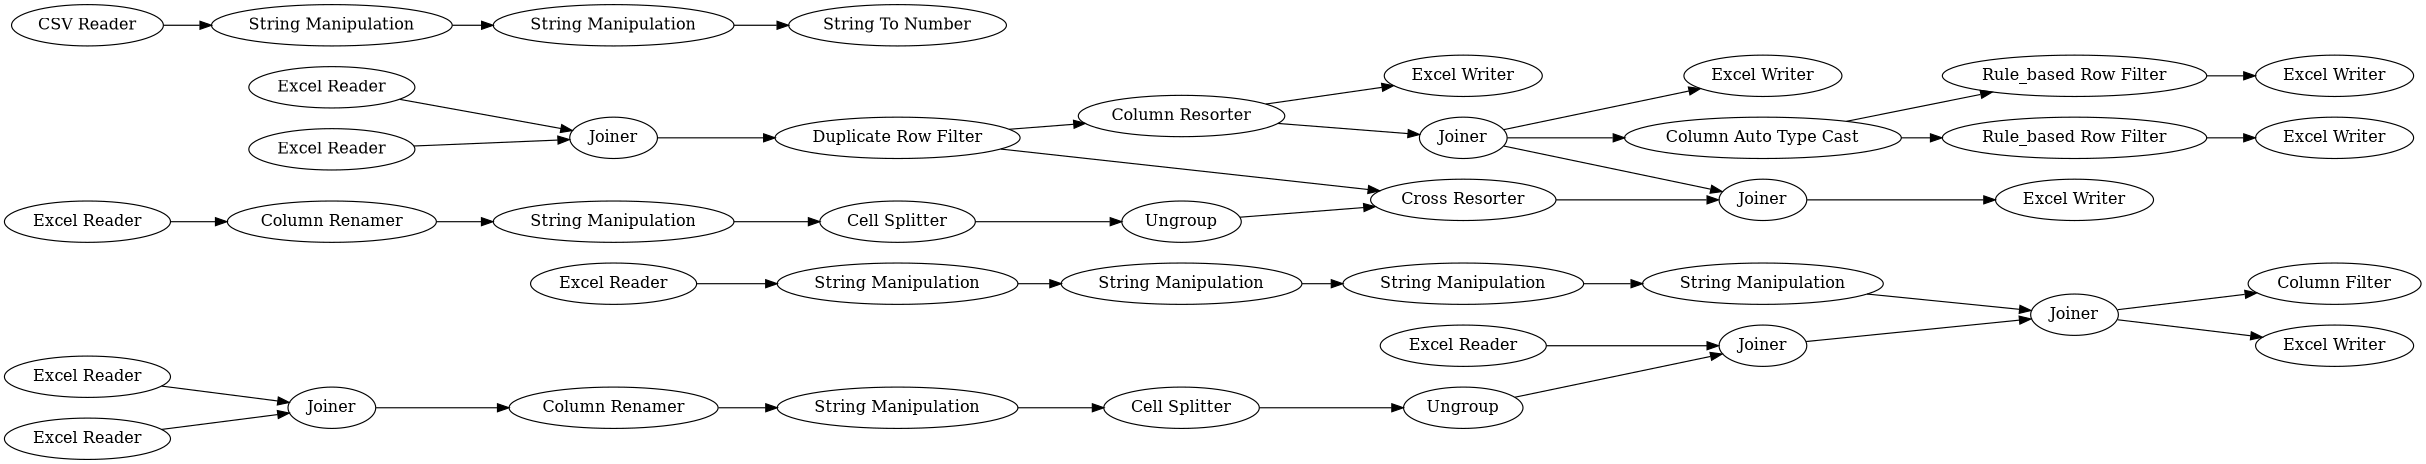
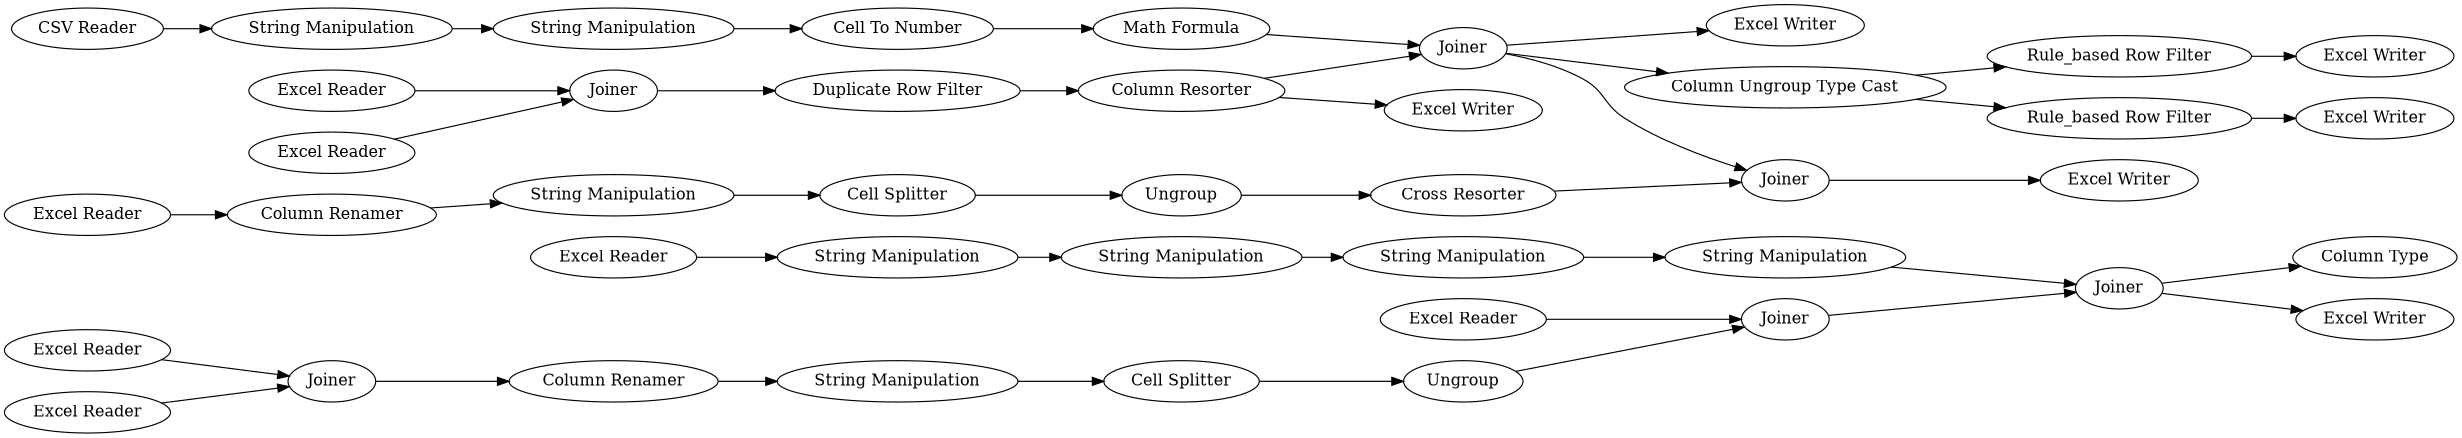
  digraph {
    rankdir=LR
    n1 [label="String Manipulation"]
    n2 [label="Cell Splitter"]
    n3 [label=Ungroup]
    n4 [label=Joiner]
    n5 [label="String Manipulation"]
    n6 [label=Joiner]
-   n7 [label="Column Filter"]
+   n7 [label="Column Type"]
    n8 [label="Excel Writer"]
    n9 [label="Excel Reader"]
    n10 [label="String Manipulation"]
    n11 [label="Cell Splitter"]
    n12 [label=Ungroup]
    n13 [label="Cross Resorter"]
    n14 [label="String Manipulation"]
    n15 [label="String Manipulation"]
    n16 [label="String Manipulation"]
    n17 [label="String Manipulation"]
-   n18 [label="String To Number"]
+   n18 [label="Cell To Number"]
+   n19 [label="Math Formula"]
    n20 [label=Joiner]
    n21 [label=Joiner]
    n22 [label="Column Resorter"]
    n23 [label="Excel Writer"]
-   n24 [label="Column Auto Type Cast"]
+   n24 [label="Column Ungroup Type Cast"]
    n25 [label="Excel Writer"]
    n26 [label="Rule_based Row Filter"]
    n27 [label="Rule_based Row Filter"]
    n28 [label="Excel Writer"]
    n29 [label="Excel Writer"]
    n30 [label="Excel Writer"]
    n31 [label="Duplicate Row Filter"]
    n32 [label="Excel Reader"]
    n33 [label=Joiner]
    n34 [label="Column Renamer"]
    n35 [label=Joiner]
    n36 [label="Column Renamer"]
    n37 [label="String Manipulation"]
    n38 [label="Excel Reader"]
    n39 [label="CSV Reader"]
    n40 [label="Excel Reader"]
    n41 [label="Excel Reader"]
    n42 [label="Excel Reader"]
    n43 [label="Excel Reader"]
    n1 -> n2
    n2 -> n3
    n3 -> n4
    n4 -> n6
    n5 -> n6
    n6 -> n7
    n6 -> n8
    n9 -> n4
    n10 -> n11
    n11 -> n12
    n12 -> n13
    n13 -> n21
    n14 -> n15
    n15 -> n16
    n16 -> n5
    n17 -> n18
+   n18 -> n19
+   n19 -> n20
    n20 -> n21
    n20 -> n24
    n20 -> n25
    n21 -> n28
    n22 -> n20
    n22 -> n23
    n24 -> n26
    n24 -> n27
    n26 -> n29
    n27 -> n30
-   n31 -> n13
    n31 -> n22
    n32 -> n33
    n33 -> n31
    n34 -> n1
    n35 -> n34
    n36 -> n10
    n37 -> n17
    n38 -> n36
    n39 -> n37
    n40 -> n33
    n41 -> n35
    n42 -> n35
    n43 -> n14
  }
